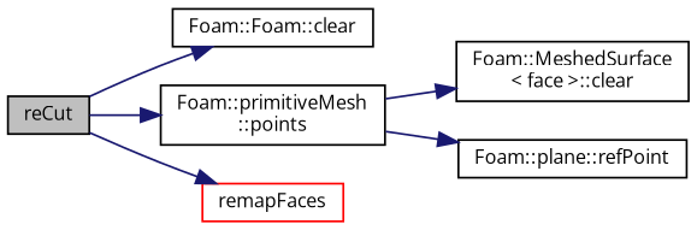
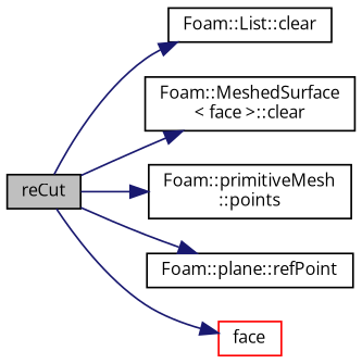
  digraph {
    fontname="Open Sans"
    rankdir=LR
    node [color=black fontname="Open Sans" fontsize=10 shape=record]
    edge [color=midnightblue fontname="Open Sans" fontsize=10 labelfontname=FreeSans labelfontsize=10 style=solid]
    n1 [fillcolor=grey75 fontcolor=black height=0.2 label=reCut style=filled width=0.4]
-   n2 [height=0.2 label="Foam::Foam::clear" width=0.4]
+   n2 [height=0.2 label="Foam::List::clear" width=0.4]
    n3 [height=0.2 label="Foam::MeshedSurface\l\< face \>::clear" width=0.4]
    n4 [height=0.2 label="Foam::primitiveMesh\l::points" width=0.4]
    n5 [height=0.2 label="Foam::plane::refPoint" width=0.4]
-   n6 [color=red height=0.2 label=remapFaces width=0.4]
+   n6 [color=red height=0.2 label=face width=0.4]
    n1 -> n2
-   n4 -> n3
+   n1 -> n3
    n1 -> n4
-   n4 -> n5
+   n1 -> n5
    n1 -> n6
  }
